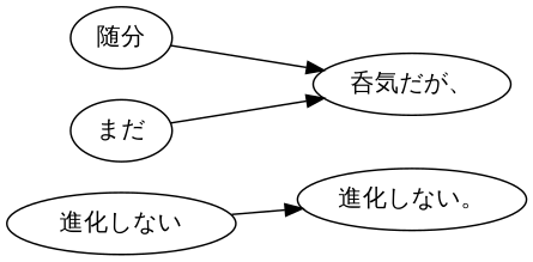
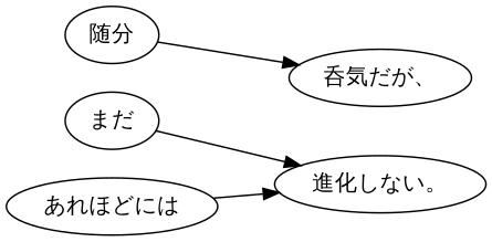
  digraph {
    rankdir=LR
    n1 [label="呑気だが、"]
    n2 [label="随分"]
    n3 [label="進化しない。"]
    n4 [label="まだ"]
-   n5 [label="進化しない"]
+   n5 [label="あれほどには"]
    n2 -> n1
-   n4 -> n1
+   n4 -> n3
    n5 -> n3
  }
